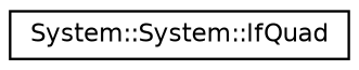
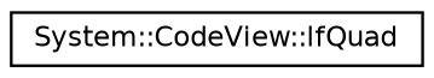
  digraph {
    rankdir=LR
-   n1 [color=black fillcolor=white fontname=Helvetica fontsize=10 height=0.2 label="System::System::lfQuad" shape=record style=filled width=0.4]
+   n1 [color=black fillcolor=white fontname=Helvetica fontsize=10 height=0.2 label="System::CodeView::lfQuad" shape=record style=filled width=0.4]
  }
